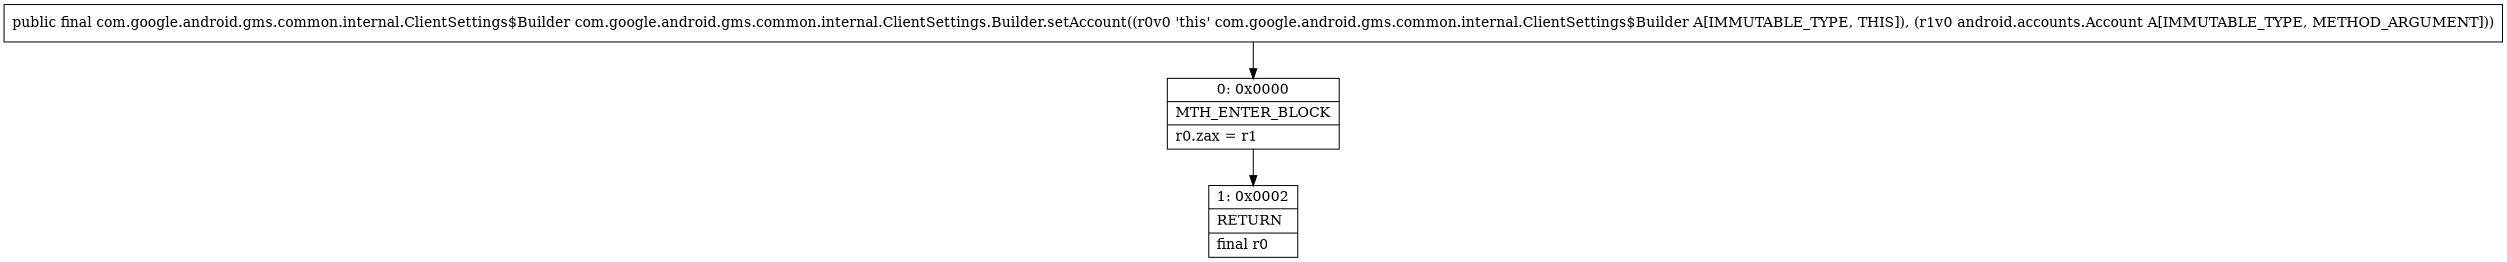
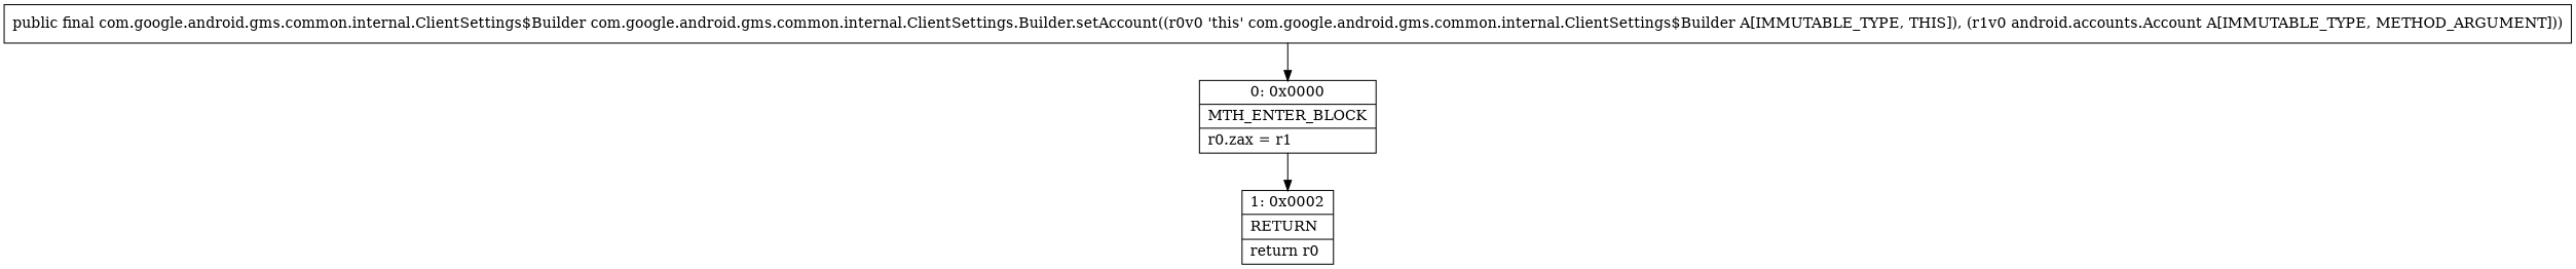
  digraph {
    node [shape=record]
    n1 [label="{0\:\ 0x0000|MTH_ENTER_BLOCK\l|r0.zax = r1\l}"]
-   n2 [label="{1\:\ 0x0002|RETURN\l|final r0\l}"]
+   n2 [label="{1\:\ 0x0002|RETURN\l|return r0\l}"]
    n3 [label="{public final com.google.android.gms.common.internal.ClientSettings$Builder com.google.android.gms.common.internal.ClientSettings.Builder.setAccount((r0v0 'this' com.google.android.gms.common.internal.ClientSettings$Builder A[IMMUTABLE_TYPE, THIS]), (r1v0 android.accounts.Account A[IMMUTABLE_TYPE, METHOD_ARGUMENT])) }"]
    n1 -> n2
    n3 -> n1
  }
